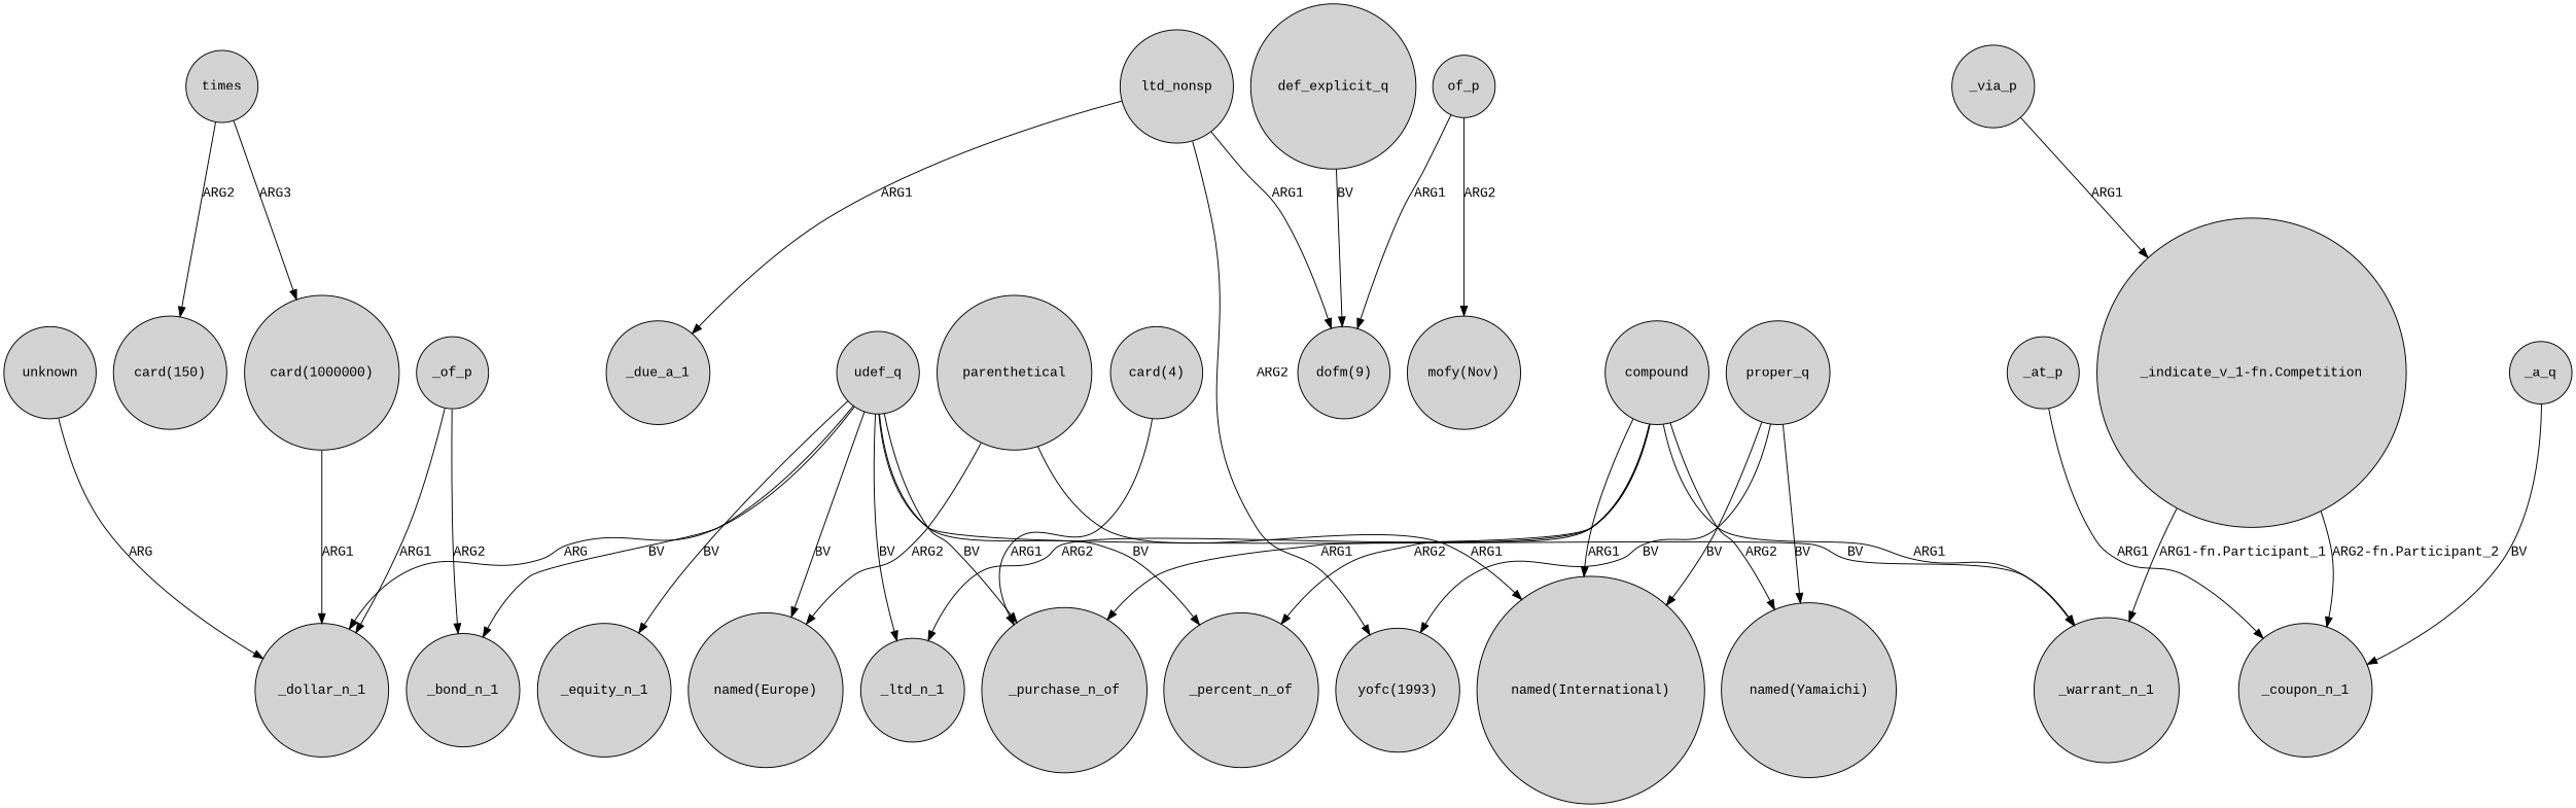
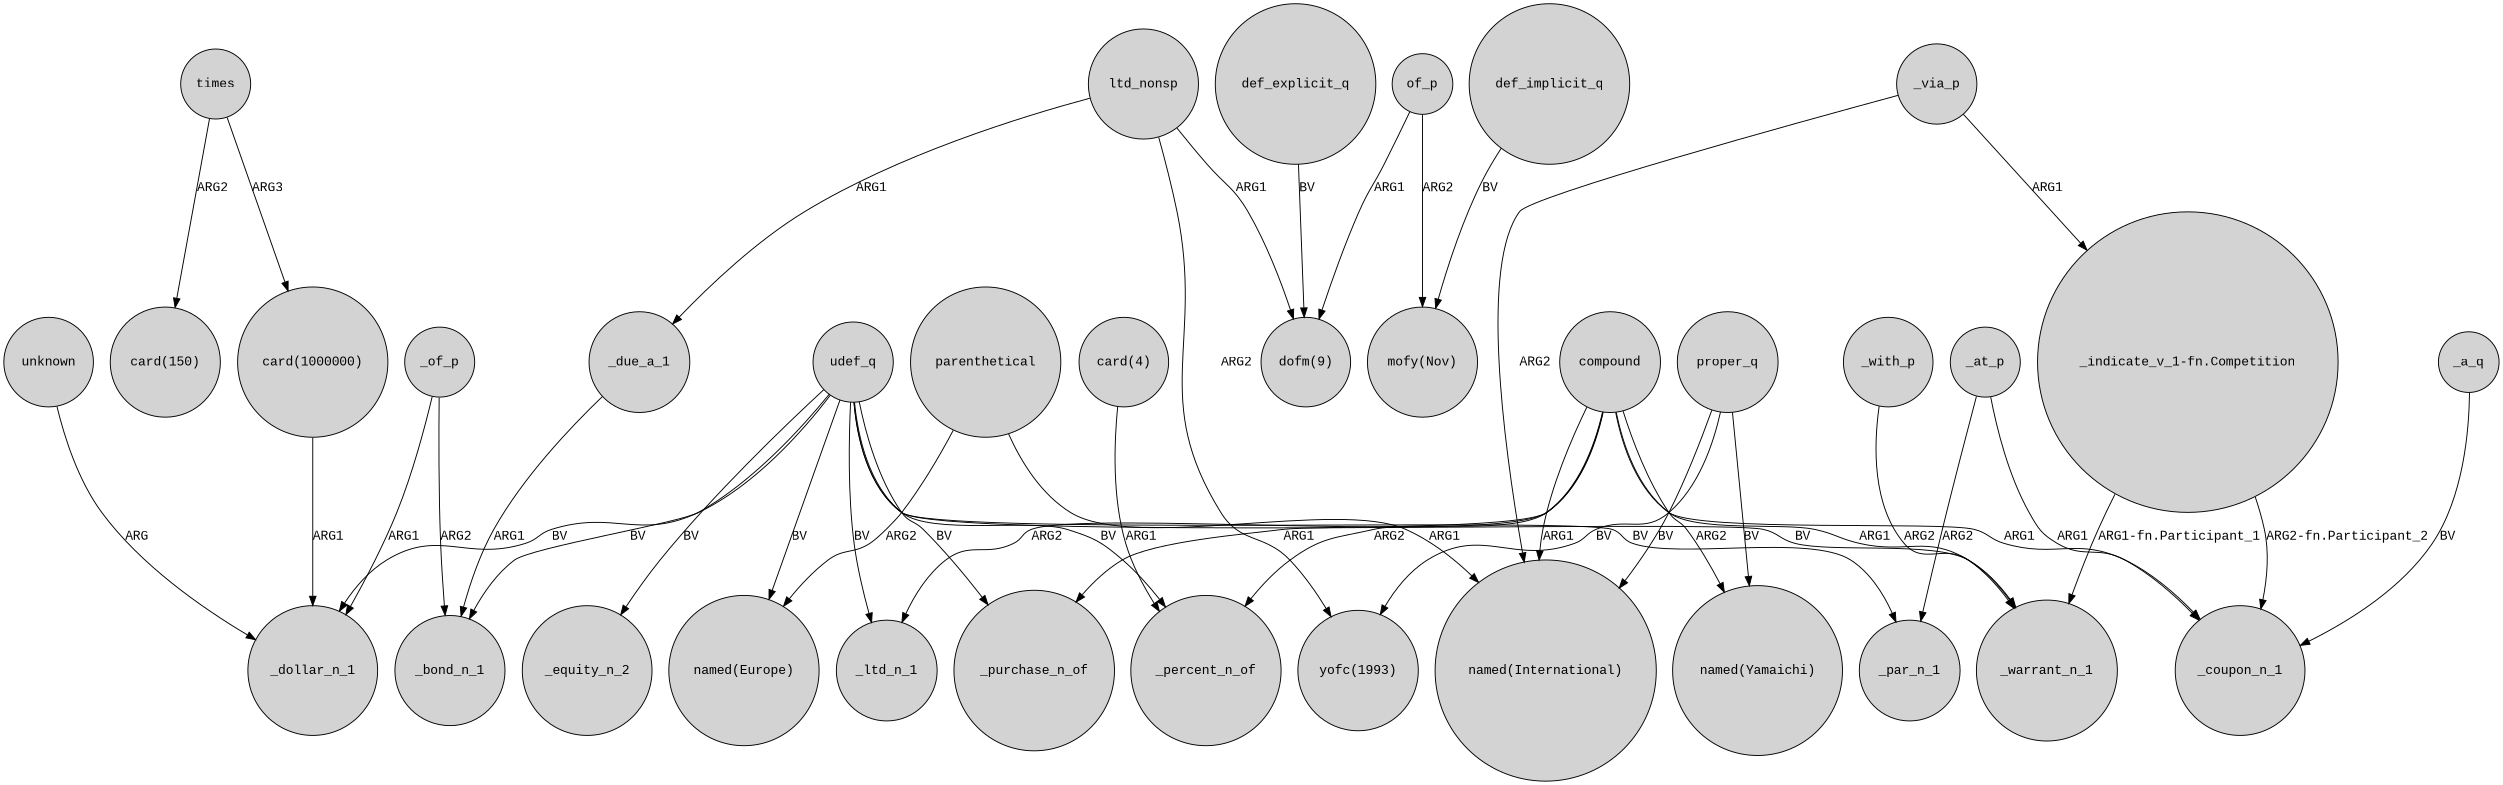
  digraph {
    fontname="Liberation Mono"
    node [fontname="Liberation Mono" shape=circle style=filled]
    edge [fontname="Liberation Mono"]
    _of_p
    _dollar_n_1
    _bond_n_1
    compound
    _coupon_n_1
    "named(International)"
    _purchase_n_of
    _percent_n_of
    _warrant_n_1
    "named(Yamaichi)"
    _ltd_n_1
    parenthetical
    "named(Europe)"
    def_explicit_q
    "dofm(9)"
    "card(4)"
    _at_p
+   _par_n_1
    udef_q
-   _equity_n_1
+   _equity_n_1 [label=_equity_n_2]
    of_p
    "mofy(Nov)"
    n23 [label=ltd_nonsp]
    "yofc(1993)"
    _due_a_1
    times
    "card(1000000)"
    "card(150)"
    "_indicate_v_1-fn.Competition"
    proper_q
    _a_q
    _via_p
    unknown
+   _with_p
+   def_implicit_q
    _of_p -> _dollar_n_1 [label=ARG1]
    _of_p -> _bond_n_1 [label=ARG2]
+   compound -> _coupon_n_1 [label=ARG1]
    compound -> "named(International)" [label=ARG1]
    compound -> _purchase_n_of [label=ARG1]
    compound -> _percent_n_of [label=ARG2]
    compound -> _warrant_n_1 [label=ARG1]
    compound -> "named(Yamaichi)" [label=ARG2]
    compound -> _ltd_n_1 [label=ARG2]
    parenthetical -> "named(International)" [label=ARG1]
    parenthetical -> "named(Europe)" [label=ARG2]
    def_explicit_q -> "dofm(9)" [label=BV]
-   "card(4)" -> _purchase_n_of [label=ARG1]
+   "card(4)" -> _percent_n_of [label=ARG1]
    _at_p -> _coupon_n_1 [label=ARG1]
-   udef_q -> _dollar_n_1 [label=ARG]
+   _at_p -> _par_n_1 [label=ARG2]
+   udef_q -> _dollar_n_1 [label=BV]
    udef_q -> _bond_n_1 [label=BV]
    udef_q -> _purchase_n_of [label=BV]
    udef_q -> _percent_n_of [label=BV]
    udef_q -> _warrant_n_1 [label=BV]
    udef_q -> _ltd_n_1 [label=BV]
    udef_q -> "named(Europe)" [label=BV]
+   udef_q -> _par_n_1 [label=BV]
    udef_q -> _equity_n_1 [label=BV]
    of_p -> "dofm(9)" [label=ARG1]
    of_p -> "mofy(Nov)" [label=ARG2]
    n23 -> "dofm(9)" [label=ARG1]
    n23 -> "yofc(1993)" [label=ARG2]
    n23 -> _due_a_1 [label=ARG1]
+   _due_a_1 -> _bond_n_1 [label=ARG1]
    times -> "card(1000000)" [label=ARG3]
    times -> "card(150)" [label=ARG2]
    "card(1000000)" -> _dollar_n_1 [label=ARG1]
    "_indicate_v_1-fn.Competition" -> _coupon_n_1 [label="ARG2-fn.Participant_2"]
    "_indicate_v_1-fn.Competition" -> _warrant_n_1 [label="ARG1-fn.Participant_1"]
    proper_q -> "named(International)" [label=BV]
    proper_q -> "named(Yamaichi)" [label=BV]
    proper_q -> "yofc(1993)" [label=BV]
    _a_q -> _coupon_n_1 [label=BV]
+   _via_p -> "named(International)" [label=ARG2]
    _via_p -> "_indicate_v_1-fn.Competition" [label=ARG1]
    unknown -> _dollar_n_1 [label=ARG]
+   _with_p -> _warrant_n_1 [label=ARG2]
+   def_implicit_q -> "mofy(Nov)" [label=BV]
  }
